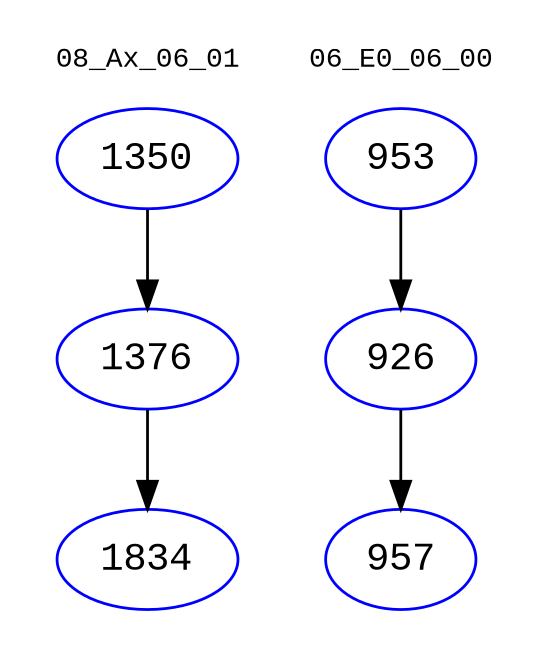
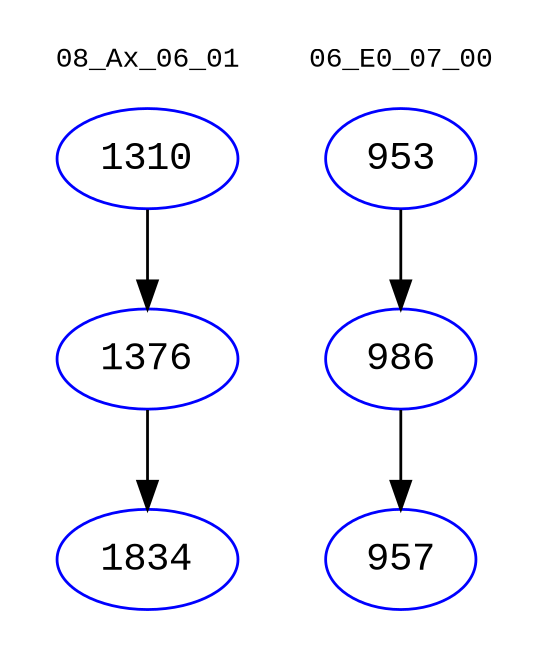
  digraph {
    fontname="Liberation Mono"
    node [color=blue fontname="Liberation Mono"]
    edge [color=black fontname="Liberation Mono"]
-   n1 [label=1350]
+   n1 [label=1310]
    n2 [label=1376]
    n3 [label=1834]
    n4 [label=953]
-   n5 [label=926]
+   n5 [label=986]
    n6 [label=957]
    subgraph cluster_1 {
      color=white
      fontsize=10
      label="08_Ax_06_01"
      n1
      n2
      n3
    }
    subgraph cluster_2 {
      color=white
      fontsize=10
-     label="06_E0_06_00"
+     label="06_E0_07_00"
      n4
      n5
      n6
    }
    n1 -> n2
    n2 -> n3
    n4 -> n5
    n5 -> n6
  }
